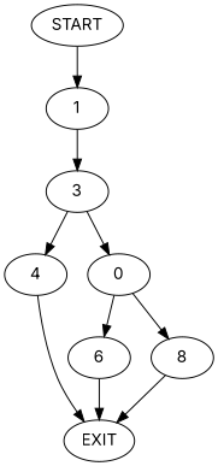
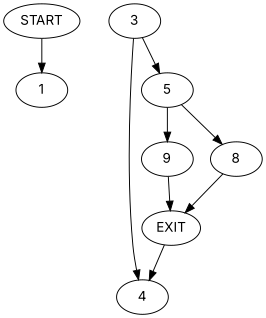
  digraph {
    fontname=Inter
    node [fontname=Inter]
    edge [fontname=Inter]
    n1 [label=START]
    1
    3
    n4 [label=EXIT]
    4
-   5 [label=0]
-   6
+   5
+   6 [label=9]
    n8 [label=8]
    n1 -> 1
-   1 -> 3
    3 -> 4
    3 -> 5
-   4 -> n4
+   n4 -> 4
    5 -> 6
    5 -> n8
    6 -> n4
    n8 -> n4
  }
